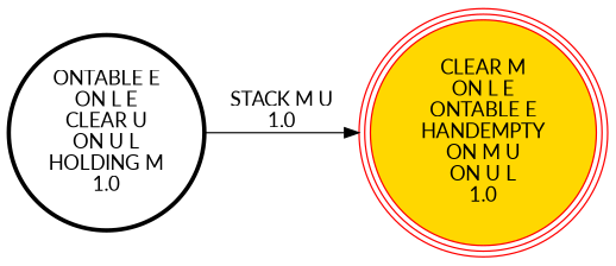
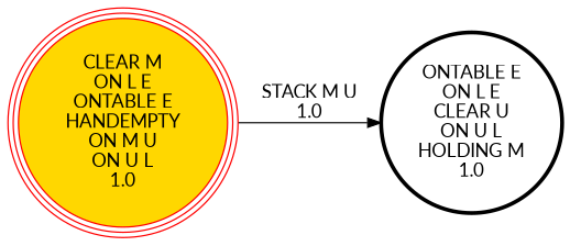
  digraph {
    rankdir=LR
    fontname=Lato
    node [shape=circle fontname=Lato]
    "ONTABLE E\nON L E\nCLEAR U\nON U L\nHOLDING M\n1.0\n" [penwidth=3]
    "CLEAR M\nON L E\nONTABLE E\nHANDEMPTY\nON M U\nON U L\n1.0\n" [color=red fillcolor=gold peripheries=3 style=filled]
-   "ONTABLE E\nON L E\nCLEAR U\nON U L\nHOLDING M\n1.0\n" -> "CLEAR M\nON L E\nONTABLE E\nHANDEMPTY\nON M U\nON U L\n1.0\n" [label="STACK M U\n1.0\n" fontname=Lato]
+   "CLEAR M\nON L E\nONTABLE E\nHANDEMPTY\nON M U\nON U L\n1.0\n" -> "ONTABLE E\nON L E\nCLEAR U\nON U L\nHOLDING M\n1.0\n" [label="STACK M U\n1.0\n" fontname=Lato]
  }
